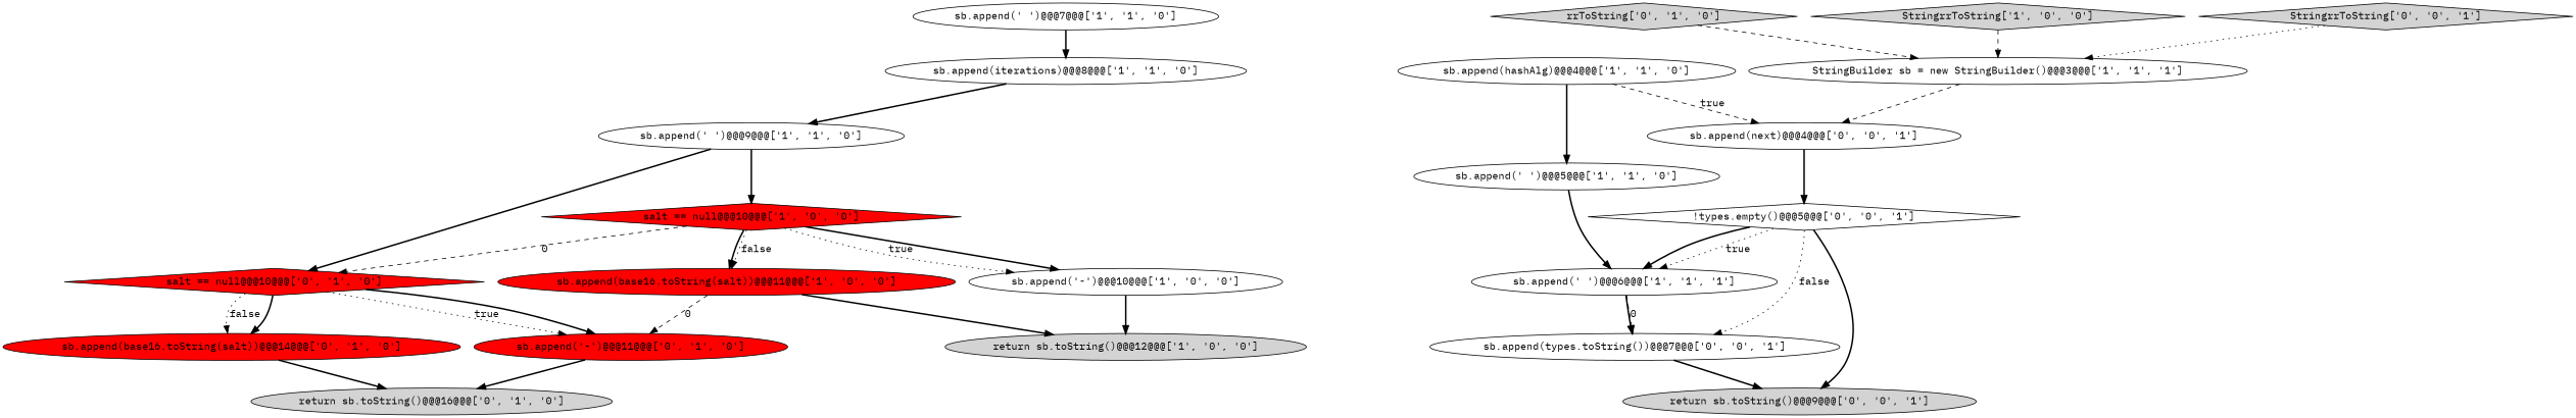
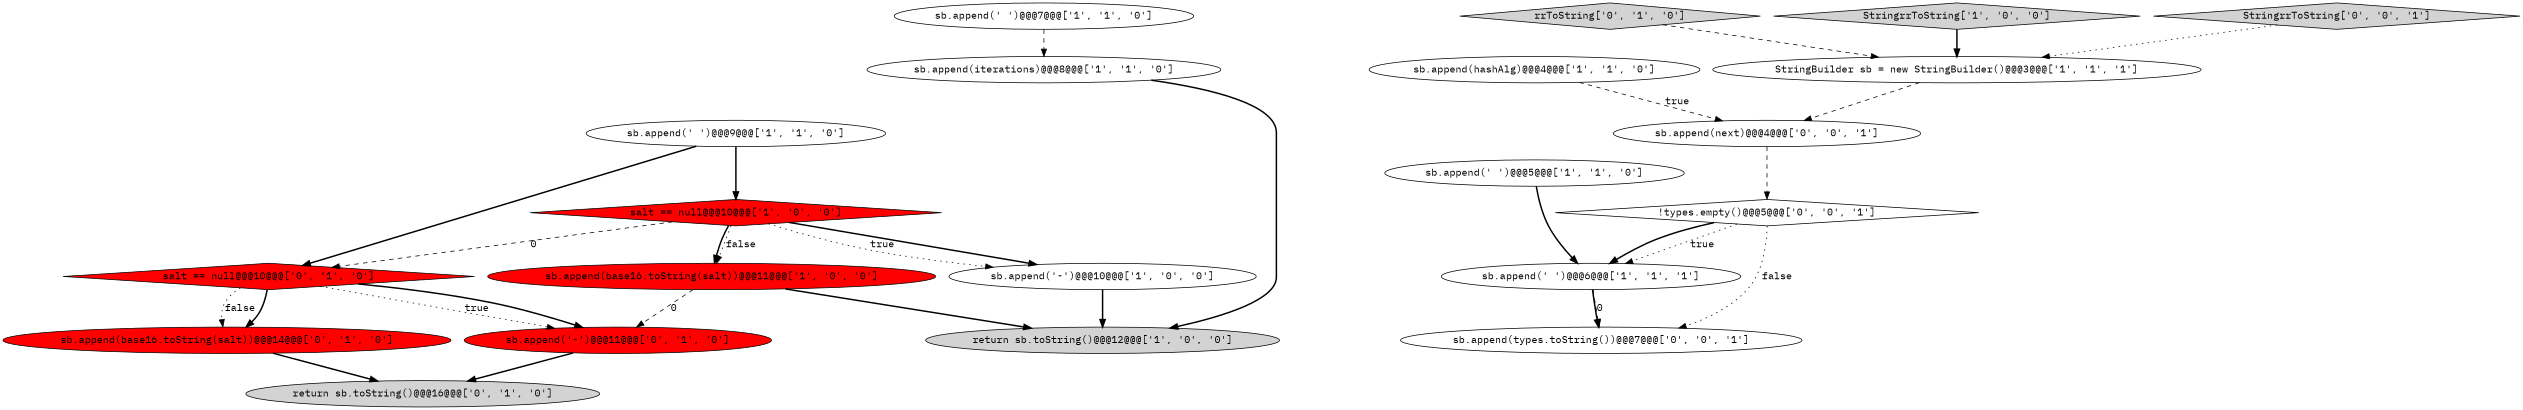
  digraph {
    fontname="IBM Plex Mono"
    node [fillcolor=white fontname="IBM Plex Mono" shape=ellipse style=filled]
    edge [fontname="IBM Plex Mono" style=bold]
    n1 [fillcolor=red label="salt == null@@@10@@@['1', '0', '0']" shape=diamond]
    n2 [fillcolor=red label="sb.append(base16.toString(salt))@@@11@@@['1', '0', '0']"]
    n3 [label="sb.append('-')@@@10@@@['1', '0', '0']"]
    n4 [fillcolor=red label="salt == null@@@10@@@['0', '1', '0']" shape=diamond]
    n5 [fillcolor=red label="sb.append('-')@@@11@@@['0', '1', '0']"]
    n6 [fillcolor=lightgray label="return sb.toString()@@@12@@@['1', '0', '0']"]
    n7 [fillcolor=red label="sb.append(base16.toString(salt))@@@14@@@['0', '1', '0']"]
-   n8 [fillcolor=lightgray label="return sb.toString()@@@9@@@['0', '0', '1']"]
    n9 [fillcolor=lightgray label="rrToString['0', '1', '0']" shape=diamond]
    n10 [label="StringBuilder sb = new StringBuilder()@@@3@@@['1', '1', '1']"]
    n11 [label="sb.append(next)@@@4@@@['0', '0', '1']"]
    n12 [label="sb.append(' ')@@@7@@@['1', '1', '0']"]
    n13 [label="sb.append(iterations)@@@8@@@['1', '1', '0']"]
    n14 [label="sb.append(' ')@@@9@@@['1', '1', '0']"]
    n15 [fillcolor=lightgray label="return sb.toString()@@@16@@@['0', '1', '0']"]
    n16 [label="!types.empty()@@@5@@@['0', '0', '1']" shape=diamond]
    n17 [label="sb.append(types.toString())@@@7@@@['0', '0', '1']"]
    n18 [label="sb.append(' ')@@@6@@@['1', '1', '1']"]
    n19 [label="sb.append(hashAlg)@@@4@@@['1', '1', '0']"]
    n20 [label="sb.append(' ')@@@5@@@['1', '1', '0']"]
    n21 [fillcolor=lightgray label="StringrrToString['1', '0', '0']" shape=diamond]
    n22 [fillcolor=lightgray label="StringrrToString['0', '0', '1']" shape=diamond]
    n1 -> n2
    n1 -> n2 [label=false style=dotted]
    n1 -> n3
    n1 -> n3 [label=true style=dotted]
    n1 -> n4 [label=0 style=dashed]
    n2 -> n5 [label=0 style=dashed]
    n2 -> n6
    n3 -> n6
    n4 -> n5 [label=true style=dotted]
    n4 -> n5
    n4 -> n7
    n4 -> n7 [label=false style=dotted]
    n5 -> n15
    n7 -> n15
    n9 -> n10 [style=dashed]
    n10 -> n11 [style=dashed]
-   n11 -> n16
-   n12 -> n13
-   n13 -> n14
+   n11 -> n16 [style=dashed]
+   n12 -> n13 [style=dashed]
+   n13 -> n6
    n14 -> n1
    n14 -> n4
-   n16 -> n8
    n16 -> n17 [label=false style=dotted]
    n16 -> n18
    n16 -> n18 [label=true style=dotted]
-   n17 -> n8
    n18 -> n17 [label=0 style=dashed]
    n18 -> n17
    n19 -> n11 [label=true style=dashed]
-   n19 -> n20
    n20 -> n18
-   n21 -> n10 [style=dashed]
+   n21 -> n10
    n22 -> n10 [style=dotted]
  }
